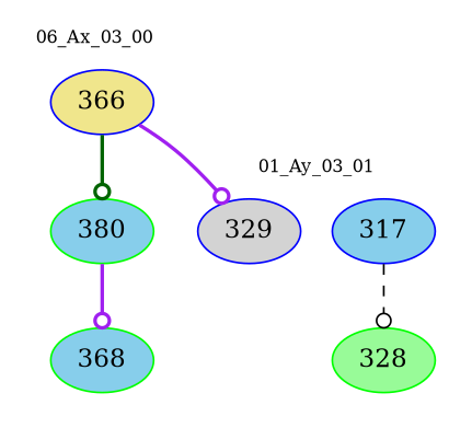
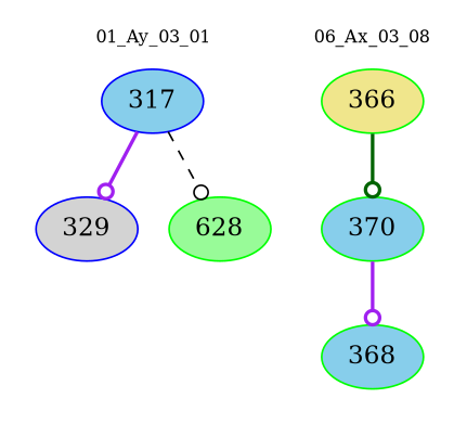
  digraph {
    node [color=blue fillcolor=skyblue style=filled]
    edge [arrowhead=odot color=purple style=bold]
    n1 [label=317]
    n2 [fillcolor=lightgrey label=329]
-   n3 [color=green fillcolor=palegreen label=328]
-   n4 [fillcolor=khaki label=366]
+   n3 [color=green fillcolor=palegreen label=628]
+   n4 [color=green fillcolor=khaki label=366]
    n5 [color=green label=368]
-   n6 [color=green label=380]
+   n6 [color=green label=370]
    subgraph cluster_1 {
      color=white
      fontsize=10
      label="01_Ay_03_01"
      n1
      n2
      n3
    }
    subgraph cluster_2 {
      color=white
      fontsize=10
-     label="06_Ax_03_00"
+     label="06_Ax_03_08"
      n4
      n5
      n6
    }
-   n4 -> n2
+   n1 -> n2
    n1 -> n3 [color=black style=dashed]
    n4 -> n6 [color=darkgreen]
    n6 -> n5
  }
